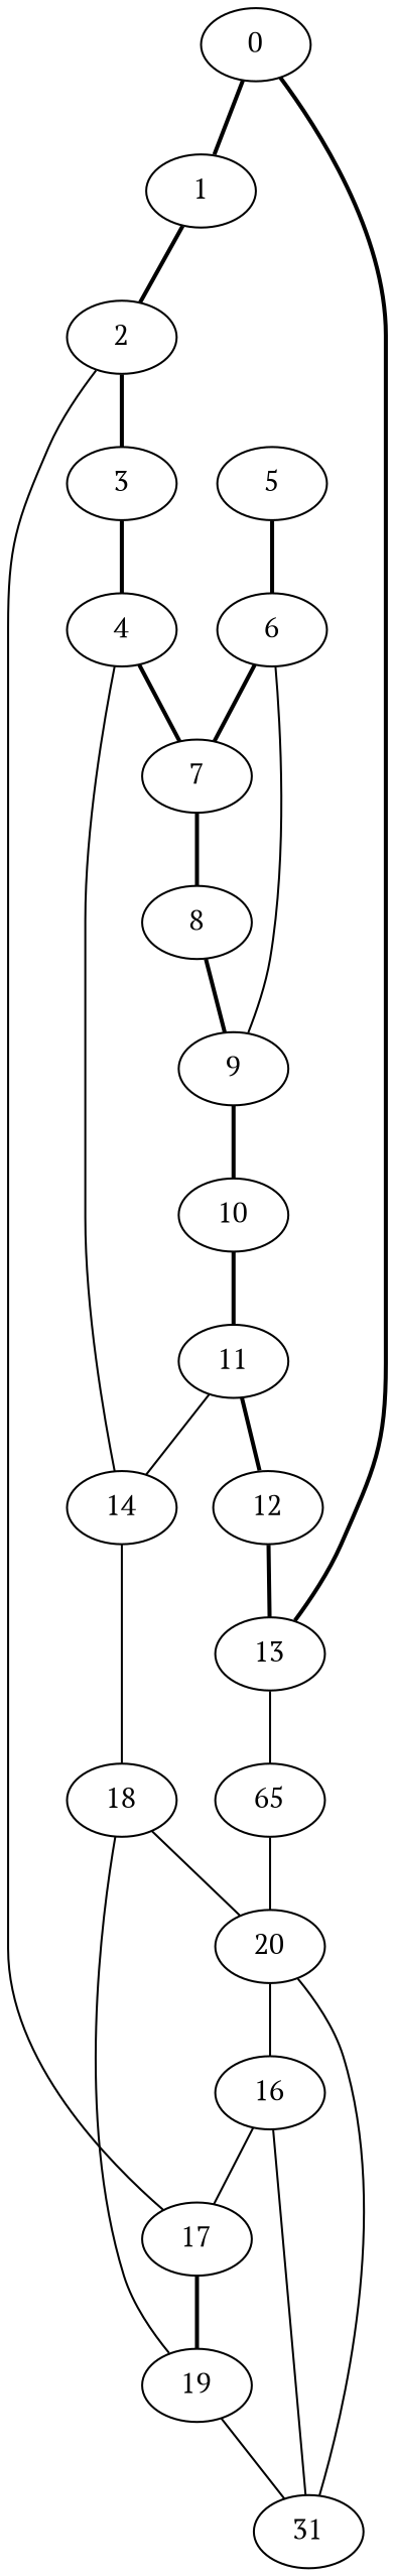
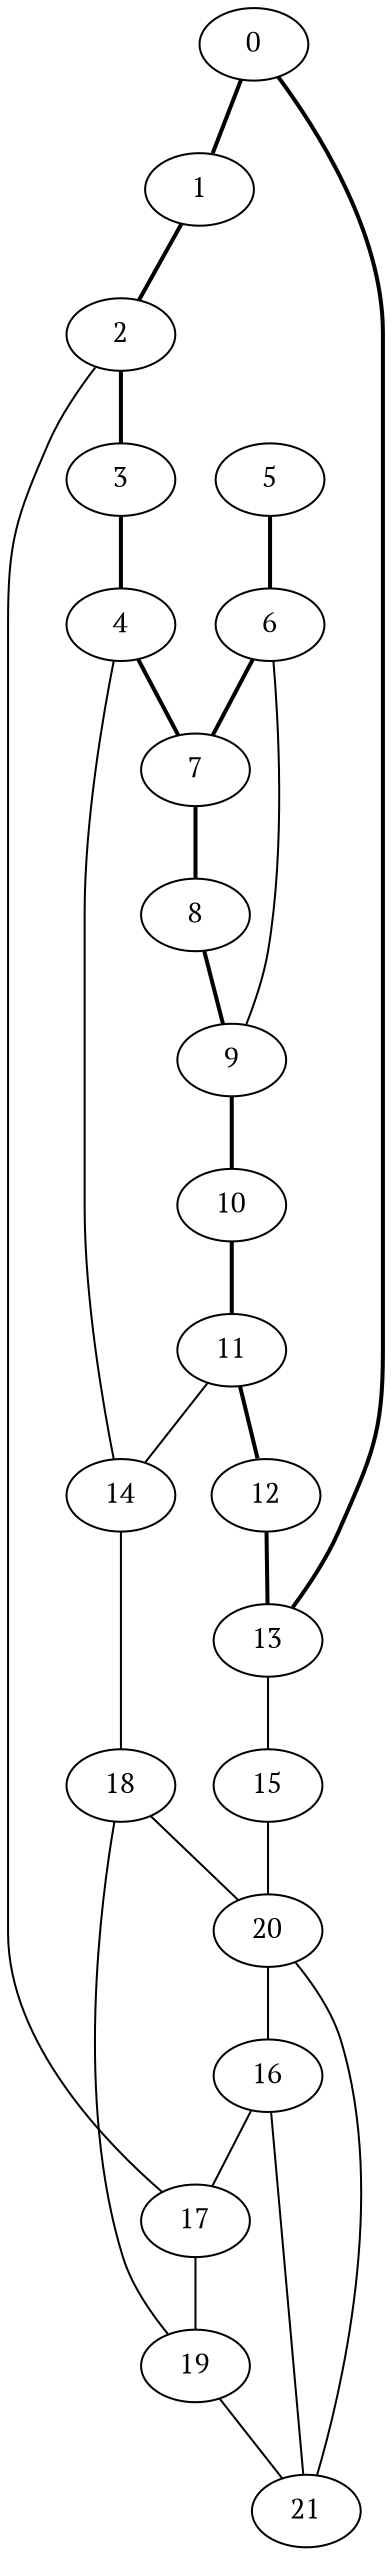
  graph {
    fontname="PT Serif"
    node [fontname="PT Serif"]
    edge [fontname="PT Serif"]
    0
    1
    13
    2
-   15 [label=65]
+   15
    3
    17
    20
    4
    19
    14
    7
-   21 [label=31]
+   21
    5
    6
    18
    9
    8
    10
    11
    12
    16
    0 -- 1 [style=bold]
    0 -- 13 [style=bold]
    1 -- 2 [style=bold]
    13 -- 15
    2 -- 3 [style=bold]
    2 -- 17
    15 -- 20
    3 -- 4 [style=bold]
-   17 -- 19 [style=bold]
+   17 -- 19
    20 -- 21
    20 -- 16
    4 -- 14
    4 -- 7 [style=bold]
    19 -- 21
    14 -- 18
    7 -- 8 [style=bold]
    5 -- 6 [style=bold]
    6 -- 7 [style=bold]
    6 -- 9
    18 -- 20
    18 -- 19
    9 -- 10 [style=bold]
    8 -- 9 [style=bold]
    10 -- 11 [style=bold]
    11 -- 14
    11 -- 12 [style=bold]
    12 -- 13 [style=bold]
    16 -- 17
    16 -- 21
  }
